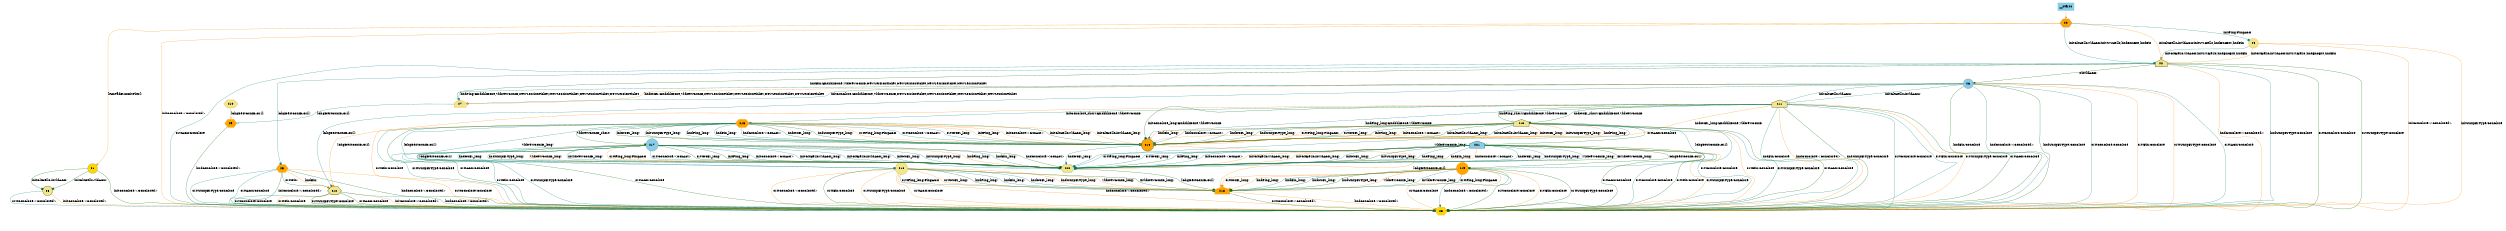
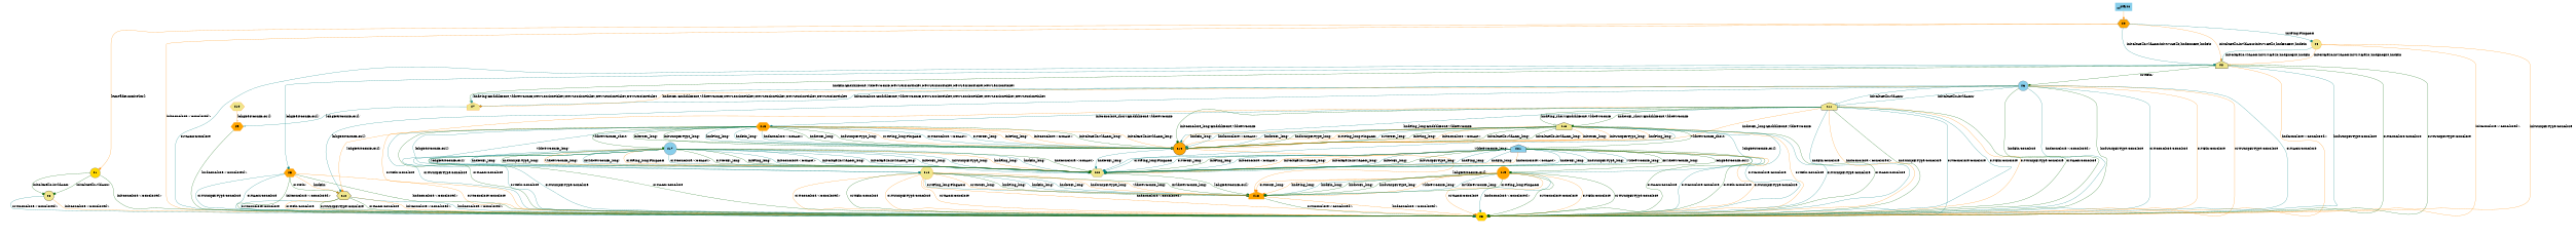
  digraph {
    node [color=darkorange fillcolor=khaki shape=hexagon style=filled]
    edge [arrowhead=box color=teal]
    n1 [color=gray40 fillcolor=orange label=s0]
    n2 [color=gray40 fillcolor=gold label=s1 shape=circle]
    n3 [color=black label=s2 shape=house]
    n4 [fillcolor=gold label=s3]
    n5 [label=s4 shape=circle]
    n6 [color=black label=s8 shape=circle]
    n7 [fillcolor=orange label=s5]
    n8 [color=gray40 fillcolor=skyblue label=s6 shape=circle]
    n9 [label=s7 shape=house]
    n10 [color=black label=s12]
    n11 [color=black label=s11 shape=house]
    n12 [fillcolor=orange label=s9]
    n13 [color=black label=s13 shape=house]
    n14 [color=black fillcolor=orange label=s14 shape=circle]
    n15 [fillcolor=orange label=s15]
    n16 [label=s10]
    n17 [fillcolor=orange label=s19 shape=circle]
    n18 [color=gray40 label=s20]
    n19 [color=black fillcolor=skyblue label=s21 shape=house]
    n20 [fillcolor=orange label=s18 shape=house]
    n21 [label=s16 shape=circle]
    n22 [color=gray40 fillcolor=skyblue label=s17 shape=circle]
    __start0 [color=black fillcolor=skyblue shape=none]
    n1 -> n2 [arrowhead=diamond color=darkorange label="[RmPadFrmInitPkts]/ "]
    n1 -> n3 [label="initCltHello-vldACK/initSvrHello,hndEncExt,hndFin "]
    n1 -> n3 [arrowhead=diamond color=darkorange label="initCltHello-invldACK/initSvrHello,hndEncExt,hndFin "]
    n1 -> n4 [arrowhead=diamond color=darkorange label="initConClose/<ConClosed> "]
    n1 -> n5 [label="initPing/PingACK "]
    n2 -> n4 [arrowhead=diamond color=darkgreen label="initConClose/<ConClosed> "]
    n2 -> n6 [color=darkgreen label="initCltHello-vldACK/ "]
    n2 -> n6 [color=darkgreen label="initCltHello-invldACK/ "]
    n3 -> n4 [color=darkorange label="hndConClose/<ConClosed> "]
    n3 -> n4 [arrowhead=onormal label="hndUnxpFrType/ConClose "]
    n3 -> n4 [color=darkgreen label="0rttConClose/ConClose "]
    n3 -> n4 [arrowhead=onormal color=darkgreen label="0rttUnxpFrType/ConClose "]
    n3 -> n4 [arrowhead=diamond label="0rttACK/ConClose "]
    n3 -> n7 [label="[ChgDestConID-Ori]/ "]
-   n3 -> n8 [arrowhead=diamond color=darkgreen label="0invldACK/ "]
+   n3 -> n8 [arrowhead=diamond color=darkgreen label="0rttFin/ "]
    n3 -> n9 [arrowhead=onormal color=darkgreen label="hndFin/HndshkDone,VldNewConID,NewSessionTicket,NewSessionTicket,NewSessionTicket,NewSessionTicket "]
    n5 -> n3 [arrowhead=onormal label="initCltHello-vldACK/initSvrHello,hndEncExt,hndFin "]
    n5 -> n3 [arrowhead=onormal color=darkorange label="initCltHello-invldACK/initSvrHello,hndEncExt,hndFin "]
    n5 -> n4 [color=darkorange label="initConClose/<ConClosed> "]
    n5 -> n4 [color=darkorange label="initUnxpFrType/ConClose "]
    n6 -> n4 [arrowhead=onormal color=darkorange label="initConClose/<ConClosed> "]
    n6 -> n4 [label="0rttConClose/<ConClosed> "]
    n7 -> n4 [color=darkgreen label="initConClose/<ConClosed> "]
    n7 -> n4 [color=darkgreen label="hndConClose/<ConClosed> "]
    n7 -> n4 [arrowhead=diamond color=darkorange label="0rttConClose/ConClose "]
    n7 -> n4 [arrowhead=diamond label="0rttUnxpFrType/ConClose "]
    n7 -> n4 [label="0rttACK/ConClose "]
    n7 -> n10 [arrowhead=diamond color=darkorange label="hndFin/ "]
    n7 -> n10 [arrowhead=onormal color=darkgreen label="0rttFin/ "]
    n8 -> n4 [color=darkgreen label="hndFin/ConClose "]
    n8 -> n4 [arrowhead=diamond label="hndConClose/<ConClosed> "]
    n8 -> n4 [arrowhead=diamond color=darkgreen label="hndUnxpFrType/ConClose "]
    n8 -> n4 [arrowhead=onormal label="0rttConClose/ConClose "]
    n8 -> n4 [arrowhead=onormal color=darkorange label="0rttFin/ConClose "]
    n8 -> n4 [arrowhead=diamond color=darkorange label="0rttUnxpFrType/ConClose "]
    n8 -> n4 [arrowhead=onormal label="0rttACK/ConClose "]
    n8 -> n9 [arrowhead=diamond label="initConClose/HndshkDone,VldNewConID,NewSessionTicket,NewSessionTicket,NewSessionTicket,NewSessionTicket "]
    n8 -> n9 [arrowhead=diamond label="hndPing/HndshkDone,VldNewConID,NewSessionTicket,NewSessionTicket,NewSessionTicket,NewSessionTicket "]
    n8 -> n9 [arrowhead=diamond color=darkorange label="hndNoFr/HndshkDone,VldNewConID,NewSessionTicket,NewSessionTicket,NewSessionTicket,NewSessionTicket "]
    n8 -> n10 [arrowhead=diamond label="[ChgDestConID-Ori]/ "]
    n8 -> n11 [arrowhead=onormal label="initCltHello-vldACK/ "]
    n8 -> n11 [arrowhead=onormal label="initCltHello-invldACK/ "]
    n9 -> n12 [arrowhead=onormal label="[ChgDestConID-Ori]/ "]
    n10 -> n4 [arrowhead=onormal color=darkorange label="initConClose/<ConClosed> "]
    n10 -> n4 [arrowhead=onormal label="hndConClose/<ConClosed> "]
    n10 -> n4 [arrowhead=onormal label="0rttConClose/ConClose "]
    n10 -> n4 [arrowhead=onormal color=darkorange label="0rttFin/ConClose "]
    n10 -> n4 [arrowhead=onormal color=darkgreen label="0rttUnxpFrType/ConClose "]
    n10 -> n4 [arrowhead=diamond color=darkgreen label="0rttACK/ConClose "]
    n11 -> n4 [arrowhead=onormal label="hndFin/ConClose "]
    n11 -> n4 [color=darkorange label="hndConClose/<ConClosed> "]
    n11 -> n4 [arrowhead=diamond color=darkgreen label="hndUnxpFrType/ConClose "]
    n11 -> n4 [label="0rttConClose/ConClose "]
    n11 -> n4 [label="0rttFin/ConClose "]
    n11 -> n4 [color=darkorange label="0rttUnxpFrType/ConClose "]
    n11 -> n4 [arrowhead=onormal color=darkgreen label="0rttACK/ConClose "]
    n11 -> n10 [color=darkorange label="[ChgDestConID-Ori]/ "]
    n11 -> n13 [arrowhead=onormal color=darkgreen label="hndPing_short/HndshkDone,VldNewConID "]
    n11 -> n13 [color=darkgreen label="hndNoFr_short/HndshkDone,VldNewConID "]
    n11 -> n14 [color=darkgreen label="initConClose_long/HndshkDone,VldNewConID "]
    n11 -> n14 [arrowhead=diamond label="hndPing_long/HndshkDone,VldNewConID "]
    n11 -> n14 [arrowhead=onormal color=darkorange label="hndNoFr_long/HndshkDone,VldNewConID "]
    n11 -> n15 [arrowhead=diamond label="initConClose_short/HndshkDone,VldNewConID "]
    n12 -> n4 [color=darkgreen label="hndConClose/<ConClosed> "]
    n13 -> n4 [label="0rttConClose/ConClose "]
    n13 -> n4 [arrowhead=onormal color=darkorange label="0rttFin/ConClose "]
    n13 -> n4 [arrowhead=onormal label="0rttUnxpFrType/ConClose "]
    n13 -> n4 [arrowhead=diamond color=darkgreen label="0rttACK/ConClose "]
    n13 -> n14 [color=darkgreen label="initPing_long/ "]
    n13 -> n14 [color=darkorange label="initConClose/<ConAct> "]
    n13 -> n14 [arrowhead=diamond color=darkgreen label="initCltHello-vldACK_long/ "]
    n13 -> n14 [color=darkgreen label="initCltHello-invldACK_long/ "]
    n13 -> n14 [arrowhead=diamond color=darkorange label="initNoFr_long/ "]
    n13 -> n14 [arrowhead=diamond color=darkorange label="initUnxpFrType_long/ "]
    n13 -> n14 [arrowhead=diamond color=darkorange label="hndPing_long/ "]
    n13 -> n14 [arrowhead=onormal color=darkorange label="hndFin_long/ "]
    n13 -> n14 [label="hndConClose/<ConAct> "]
    n13 -> n14 [arrowhead=diamond label="hndNoFr_long/ "]
    n13 -> n14 [arrowhead=onormal color=darkgreen label="hndUnxpFrType_long/ "]
    n13 -> n14 [arrowhead=diamond color=darkorange label="0rttPing_long/PingACK "]
    n13 -> n14 [arrowhead=diamond label="0rttNoFr_long/ "]
    n13 -> n17 [arrowhead=onormal label="[ChgDestConID-Ori]/ "]
    n13 -> n18 [arrowhead=diamond label="VldNewConID_long/ "]
-   n13 -> n19 [arrowhead=onormal color=darkgreen label="0rttACK/ConClose "]
+   n13 -> n19 [arrowhead=onormal color=darkgreen label="VldNewConID_short/ "]
    n14 -> n18 [arrowhead=diamond label="hndNoFr_long/ "]
    n14 -> n20 [arrowhead=diamond color=darkorange label="[ChgDestConID-Ori]/ "]
    n15 -> n4 [arrowhead=diamond color=darkorange label="0rttFin/ConClose "]
    n15 -> n4 [arrowhead=onormal label="0rttUnxpFrType/ConClose "]
    n15 -> n4 [arrowhead=onormal color=darkgreen label="0rttACK/ConClose "]
    n15 -> n14 [arrowhead=onormal color=darkorange label="initPing_long/ "]
    n15 -> n14 [arrowhead=diamond color=darkorange label="initConClose/<ConAct> "]
    n15 -> n14 [arrowhead=onormal color=darkgreen label="initCltHello-vldACK_long/ "]
    n15 -> n14 [arrowhead=onormal color=darkorange label="initCltHello-invldACK_long/ "]
    n15 -> n14 [arrowhead=onormal color=darkgreen label="initNoFr_long/ "]
    n15 -> n14 [color=darkgreen label="initUnxpFrType_long/ "]
    n15 -> n14 [arrowhead=onormal label="hndPing_long/ "]
    n15 -> n14 [label="hndFin_long/ "]
    n15 -> n14 [arrowhead=onormal label="hndConClose/<ConAct> "]
    n15 -> n14 [arrowhead=onormal color=darkgreen label="hndNoFr_long/ "]
    n15 -> n14 [color=darkgreen label="hndUnxpFrType_long/ "]
    n15 -> n14 [color=darkorange label="0rttPing_long/PingACK "]
    n15 -> n14 [arrowhead=onormal label="0rttConClose/<ConAct> "]
    n15 -> n14 [arrowhead=onormal label="0rttNoFr_long/ "]
    n15 -> n18 [label="VldNewConID_long/ "]
    n15 -> n21 [arrowhead=onormal label="[ChgDestConID-Ori]/ "]
    n15 -> n22 [color=darkgreen label="VldNewConID_short/ "]
    n16 -> n12 [arrowhead=onormal color=darkorange label="[ChgDestConID-Ori]/ "]
    n17 -> n4 [arrowhead=diamond label="hndConClose/<ConClosed> "]
    n17 -> n4 [arrowhead=diamond color=darkgreen label="0rttConClose/ConClose "]
    n17 -> n4 [arrowhead=diamond color=darkorange label="0rttFin/ConClose "]
    n17 -> n4 [arrowhead=diamond color=darkgreen label="0rttUnxpFrType/ConClose "]
    n17 -> n4 [color=darkorange label="0rttACK/ConClose "]
    n17 -> n20 [color=darkorange label="hndPing_long/ "]
    n17 -> n20 [arrowhead=onormal label="hndFin_long/ "]
    n17 -> n20 [arrowhead=diamond color=darkgreen label="hndNoFr_long/ "]
    n17 -> n20 [arrowhead=onormal color=darkgreen label="hndUnxpFrType_long/ "]
    n17 -> n20 [arrowhead=onormal color=darkorange label="VldNewConID_long/ "]
    n17 -> n20 [label="InvldNewConID_long/ "]
    n17 -> n20 [color=darkgreen label="0rttPing_long/PingACK "]
    n17 -> n20 [color=darkorange label="0rttNoFr_long/ "]
    n18 -> n20 [color=darkgreen label="[ChgDestConID-Ori]/ "]
    n19 -> n4 [arrowhead=diamond label="0rttConClose/ConClose "]
    n19 -> n4 [arrowhead=diamond color=darkgreen label="0rttFin/ConClose "]
    n19 -> n4 [arrowhead=onormal color=darkorange label="0rttUnxpFrType/ConClose "]
    n19 -> n4 [arrowhead=diamond color=darkgreen label="0rttACK/ConClose "]
    n19 -> n17 [color=darkgreen label="[ChgDestConID-Ori]/ "]
    n19 -> n18 [color=darkgreen label="initPing_long/ "]
    n19 -> n18 [arrowhead=diamond label="initConClose/<ConAct> "]
    n19 -> n18 [arrowhead=onormal color=darkorange label="initCltHello-vldACK_long/ "]
    n19 -> n18 [color=darkorange label="initCltHello-invldACK_long/ "]
    n19 -> n18 [label="initNoFr_long/ "]
    n19 -> n18 [color=darkgreen label="initUnxpFrType_long/ "]
    n19 -> n18 [label="hndPing_long/ "]
    n19 -> n18 [label="hndFin_long/ "]
    n19 -> n18 [color=darkorange label="hndConClose/<ConAct> "]
    n19 -> n18 [label="hndNoFr_long/ "]
    n19 -> n18 [label="hndUnxpFrType_long/ "]
    n19 -> n18 [arrowhead=diamond label="VldNewConID_long/ "]
    n19 -> n18 [arrowhead=diamond color=darkgreen label="InvldNewConID_long/ "]
    n19 -> n18 [arrowhead=diamond label="0rttPing_long/PingACK "]
    n19 -> n18 [label="0rttNoFr_long/ "]
    n20 -> n4 [arrowhead=diamond color=darkorange label="hndConClose/<ConClosed> "]
    n20 -> n4 [arrowhead=diamond color=darkgreen label="0rttConClose/<ConClosed> "]
    n21 -> n4 [color=darkorange label="hndConClose/<ConClosed> "]
    n21 -> n4 [color=darkorange label="0rttConClose/<ConClosed> "]
    n21 -> n4 [color=darkgreen label="0rttFin/ConClose "]
    n21 -> n4 [arrowhead=diamond color=darkorange label="0rttUnxpFrType/ConClose "]
    n21 -> n4 [color=darkorange label="0rttACK/ConClose "]
    n21 -> n20 [color=darkgreen label="hndPing_long/ "]
    n21 -> n20 [arrowhead=onormal label="hndFin_long/ "]
    n21 -> n20 [label="hndNoFr_long/ "]
    n21 -> n20 [arrowhead=onormal color=darkorange label="hndUnxpFrType_long/ "]
    n21 -> n20 [arrowhead=diamond color=darkorange label="VldNewConID_long/ "]
    n21 -> n20 [color=darkgreen label="InvldNewConID_long/ "]
    n21 -> n20 [arrowhead=diamond label="0rttPing_long/PingACK "]
    n21 -> n20 [arrowhead=onormal color=darkorange label="0rttNoFr_long/ "]
    n22 -> n4 [arrowhead=diamond label="0rttFin/ConClose "]
    n22 -> n4 [label="0rttUnxpFrType/ConClose "]
    n22 -> n4 [arrowhead=onormal color=darkgreen label="0rttACK/ConClose "]
    n22 -> n18 [arrowhead=diamond color=darkgreen label="initPing_long/ "]
    n22 -> n18 [arrowhead=onormal label="initConClose/<ConAct> "]
    n22 -> n18 [label="initCltHello-vldACK_long/ "]
    n22 -> n18 [arrowhead=onormal label="initCltHello-invldACK_long/ "]
    n22 -> n18 [arrowhead=onormal label="initNoFr_long/ "]
    n22 -> n18 [arrowhead=diamond label="initUnxpFrType_long/ "]
    n22 -> n18 [arrowhead=onormal color=darkorange label="hndPing_long/ "]
    n22 -> n18 [arrowhead=diamond label="hndFin_long/ "]
    n22 -> n18 [color=darkgreen label="hndConClose/<ConAct> "]
    n22 -> n18 [arrowhead=onormal label="hndNoFr_long/ "]
    n22 -> n18 [color=darkgreen label="hndUnxpFrType_long/ "]
    n22 -> n18 [color=darkorange label="VldNewConID_long/ "]
    n22 -> n18 [arrowhead=diamond label="InvldNewConID_long/ "]
    n22 -> n18 [arrowhead=diamond color=darkorange label="0rttPing_long/PingACK "]
    n22 -> n18 [arrowhead=diamond label="0rttConClose/<ConAct> "]
    n22 -> n18 [color=darkgreen label="0rttNoFr_long/ "]
    n22 -> n21 [label="[ChgDestConID-Ori]/ "]
    __start0 -> n1 [arrowhead=diamond color=darkorange]
  }
